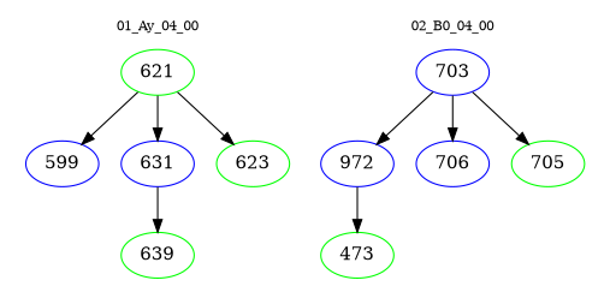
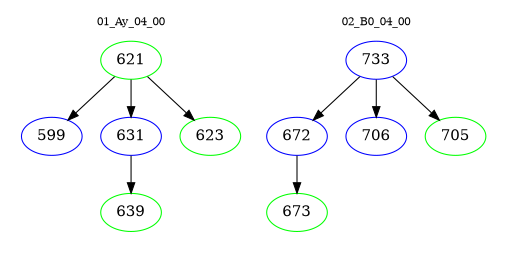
  digraph {
    fontname="DejaVu Serif"
    node [color=green fontname="DejaVu Serif"]
    edge [color=black fontname="DejaVu Serif"]
    n1 [label=621]
    n2 [color=blue label=599]
    n3 [color=blue label=631]
    n4 [label=623]
    n5 [label=639]
-   n6 [color=blue label=703]
-   n7 [color=blue label=972]
+   n6 [color=blue label=733]
+   n7 [color=blue label=672]
    n8 [color=blue label=706]
    n9 [label=705]
-   n10 [label=473]
+   n10 [label=673]
    subgraph cluster_1 {
      color=white
      fontsize=10
      label="01_Ay_04_00"
      n1
      n2
      n3
      n4
      n5
    }
    subgraph cluster_2 {
      color=white
      fontsize=10
      label="02_B0_04_00"
      n6
      n7
      n8
      n9
      n10
    }
    n1 -> n2
    n1 -> n3
    n1 -> n4
    n3 -> n5
    n6 -> n7
    n6 -> n8
    n6 -> n9
    n7 -> n10
  }
